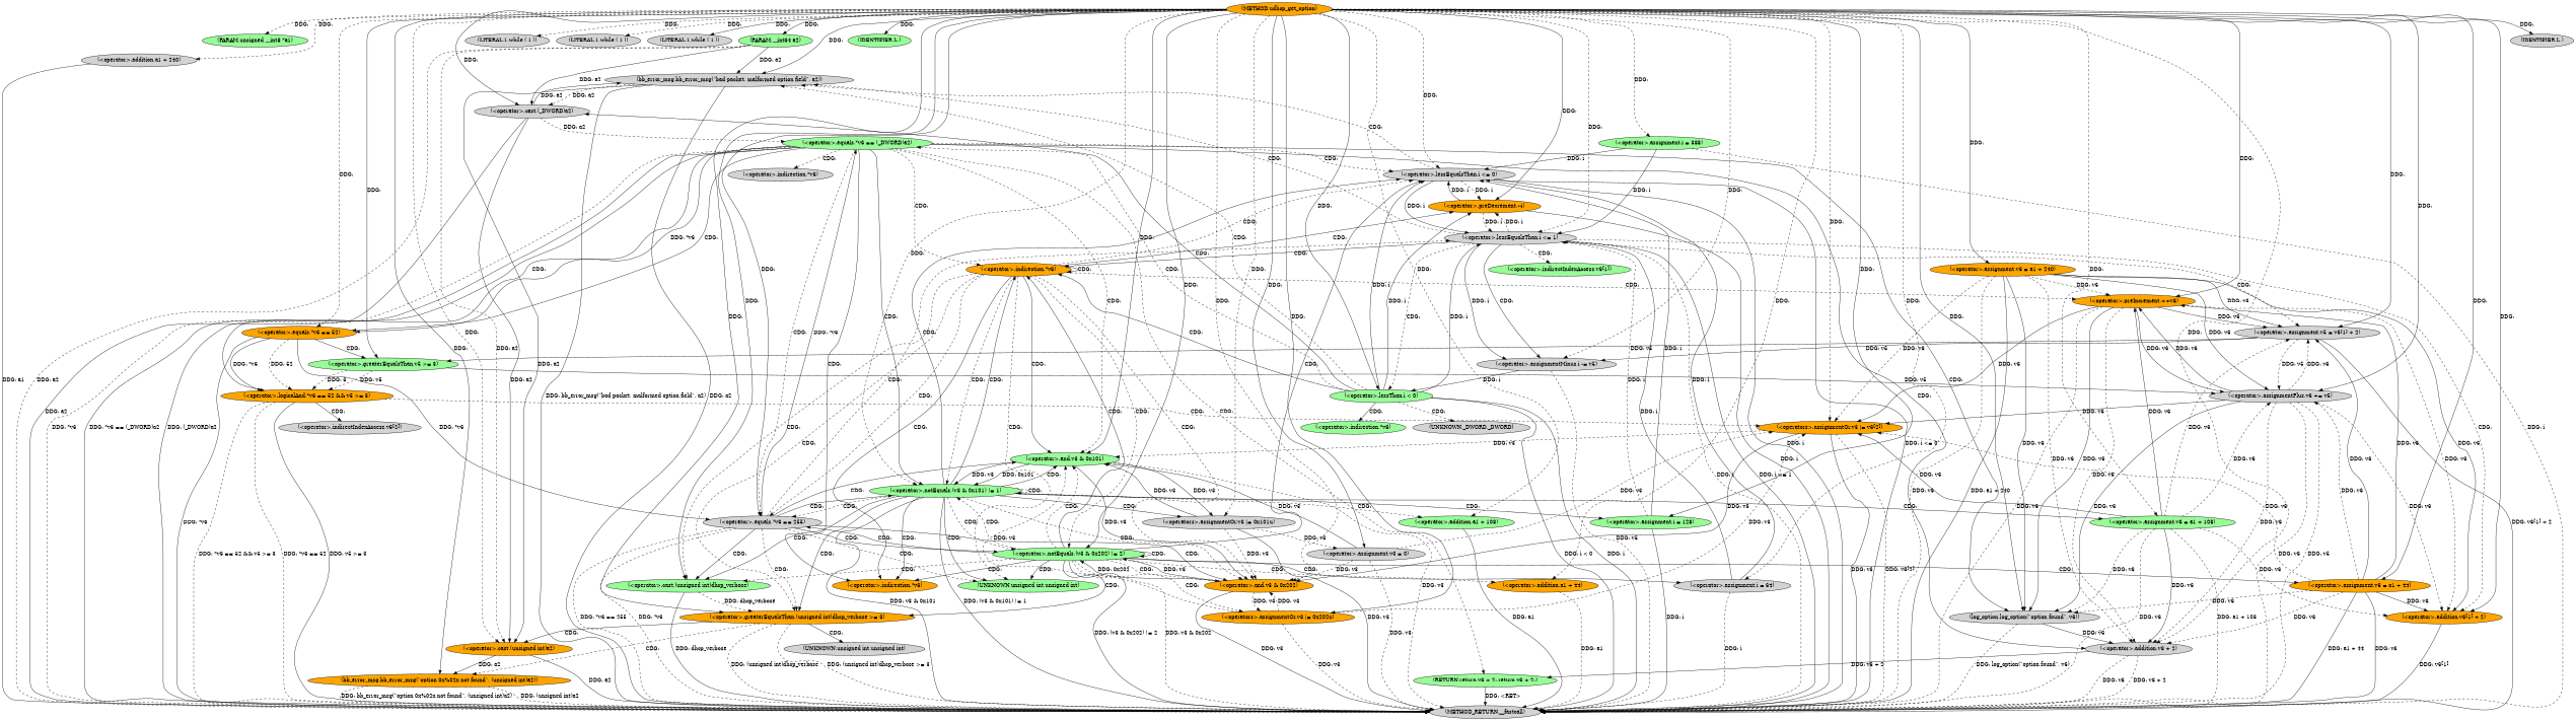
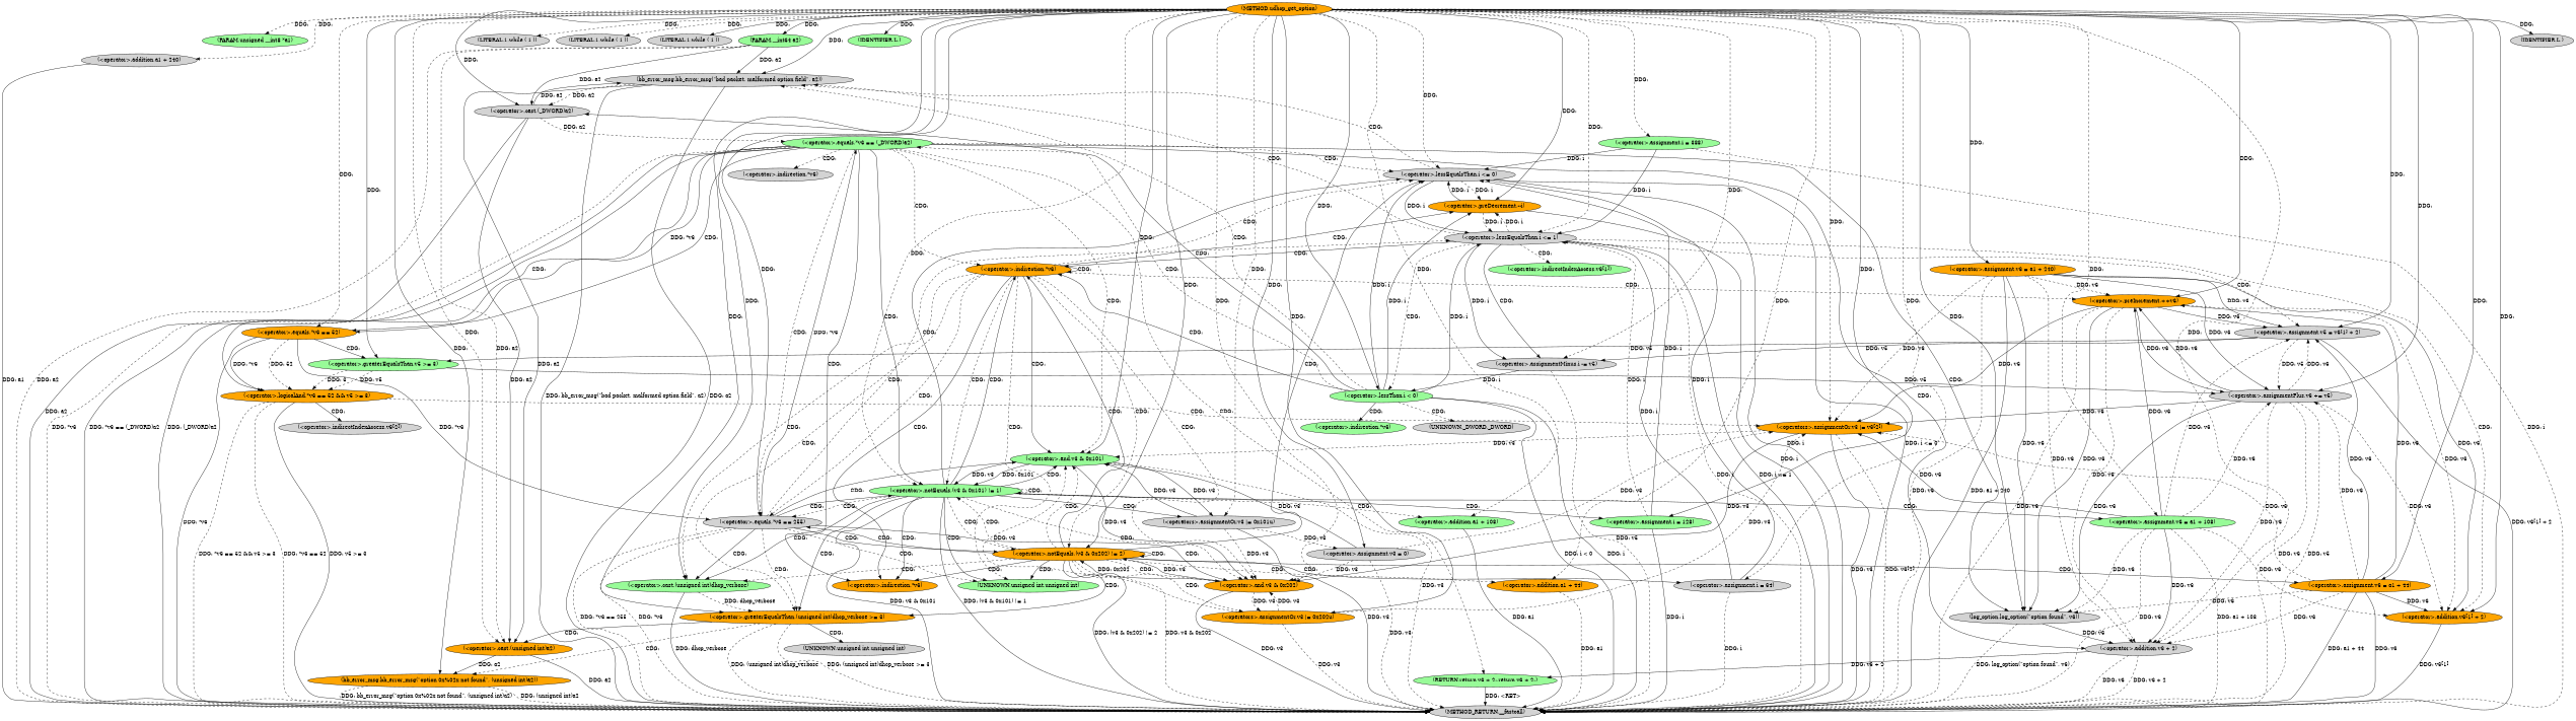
  digraph {
    node [fillcolor=lightgrey style=filled]
    edge [style=solid]
    n1 [fillcolor=orange label="(METHOD,udhcp_get_option)"]
    n2 [fillcolor=palegreen label="(PARAM,unsigned __int8 *a1)"]
    n3 [fillcolor=palegreen label="(PARAM,__int64 a2)"]
    n4 [label="(<operator>.assignment,v3 = 0)"]
    n5 [fillcolor=orange label="(<operator>.assignment,v6 = a1 + 240)"]
    n6 [label="(<operator>.addition,a1 + 240)"]
    n7 [fillcolor=palegreen label="(<operator>.assignment,i = 388)"]
    n8 [label="(<operator>.assignment,i = 64)"]
    n9 [label="(LITERAL,1,while ( 1 ))"]
    n10 [label="(LITERAL,1,while ( 1 ))"]
    n11 [label="(LITERAL,1,while ( 1 ))"]
    n12 [label="(<operator>.lessEqualsThan,i <= 0)"]
    n13 [label="(bb_error_msg,bb_error_msg(\"bad packet, malformed option field\", a2))"]
    n14 [fillcolor=palegreen label="(IDENTIFIER,L,)"]
    n15 [fillcolor=orange label="(<operator>.preDecrement,--i)"]
    n16 [fillcolor=orange label="(<operator>.preIncrement,++v6)"]
    n17 [label="(<operator>.equals,*v6 == 255)"]
    n18 [label="(<operator>.lessEqualsThan,i <= 1)"]
    n19 [label="(<operator>.assignment,v5 = v6[1] + 2)"]
    n20 [fillcolor=orange label="(<operator>.addition,v6[1] + 2)"]
    n21 [label="(<operator>.assignmentMinus,i -= v5)"]
    n22 [fillcolor=palegreen label="(<operator>.lessThan,i < 0)"]
    n23 [label="(<operator>.cast,(_DWORD)a2)"]
    n24 [label="(log_option,log_option(\"option found\", v6))"]
    n25 [label="(<operator>.addition,v6 + 2)"]
    n26 [fillcolor=orange label="(<operator>.equals,*v6 == 52)"]
    n27 [fillcolor=palegreen label="(<operator>.greaterEqualsThan,v5 >= 3)"]
    n28 [fillcolor=orange label="(<operators>.assignmentOr,v3 |= v6[2])"]
    n29 [label="(<operator>.assignmentPlus,v6 += v5)"]
    n30 [fillcolor=palegreen label="(<operator>.notEquals,(v3 & 0x101) != 1)"]
    n31 [fillcolor=palegreen label="(<operator>.and,v3 & 0x101)"]
    n32 [label="(<operators>.assignmentOr,v3 |= 0x101u)"]
    n33 [fillcolor=palegreen label="(<operator>.assignment,v6 = a1 + 108)"]
    n34 [fillcolor=palegreen label="(<operator>.addition,a1 + 108)"]
    n35 [fillcolor=palegreen label="(<operator>.assignment,i = 128)"]
-   n36 [fillcolor=palegreen label="(<operator>.notEquals,(v3 & 0x202) != 2)"]
+   n36 [fillcolor=orange label="(<operator>.notEquals,(v3 & 0x202) != 2)"]
    n37 [fillcolor=orange label="(<operator>.and,v3 & 0x202)"]
    n38 [fillcolor=orange label="(<operators>.assignmentOr,v3 |= 0x202u)"]
    n39 [fillcolor=orange label="(<operator>.assignment,v6 = a1 + 44)"]
    n40 [fillcolor=orange label="(<operator>.addition,a1 + 44)"]
    n41 [fillcolor=orange label="(<operator>.greaterEqualsThan,(unsigned int)dhcp_verbose >= 3)"]
    n42 [fillcolor=palegreen label="(<operator>.cast,(unsigned int)dhcp_verbose)"]
    n43 [fillcolor=orange label="(bb_error_msg,bb_error_msg(\"option 0x%02x not found\", (unsigned int)a2))"]
    n44 [fillcolor=orange label="(<operator>.cast,(unsigned int)a2)"]
    n45 [label="(IDENTIFIER,L,)"]
    n46 [label="(METHOD_RETURN,__fastcall)"]
    n47 [fillcolor=palegreen label="(<operator>.equals,*v6 == (_DWORD)a2)"]
    n48 [fillcolor=palegreen label="(UNKNOWN,unsigned int,unsigned int)"]
    n49 [fillcolor=orange label="(<operator>.indirection,*v6)"]
    n50 [fillcolor=palegreen label="(<operator>.indirectIndexAccess,v6[1])"]
    n51 [fillcolor=palegreen label="(<operator>.indirection,*v6)"]
    n52 [label="(UNKNOWN,_DWORD,_DWORD)"]
    n53 [fillcolor=palegreen label="(RETURN,return v6 + 2;,return v6 + 2;)"]
    n54 [fillcolor=orange label="(<operator>.logicalAnd,*v6 == 52 && v5 >= 3)"]
    n55 [fillcolor=orange label="(<operator>.indirection,*v6)"]
    n56 [label="(UNKNOWN,unsigned int,unsigned int)"]
    n57 [label="(<operator>.indirection,*v6)"]
    n58 [label="(<operator>.indirectIndexAccess,v6[2])"]
    n1 -> n2 [label="DDG: " style=dashed]
    n1 -> n3 [label="DDG: "]
    n1 -> n4 [label="DDG: "]
    n1 -> n5 [label="DDG: "]
    n1 -> n6 [label="DDG: " style=dashed]
    n1 -> n7 [label="DDG: " style=dashed]
    n1 -> n8 [label="DDG: " style=dashed]
    n1 -> n9 [label="DDG: " style=dashed]
    n1 -> n10 [label="DDG: " style=dashed]
    n1 -> n11 [label="DDG: "]
    n1 -> n12 [label="DDG: " style=dashed]
    n1 -> n13 [label="DDG: "]
    n1 -> n14 [label="DDG: "]
    n1 -> n15 [label="DDG: "]
    n1 -> n16 [label="DDG: "]
    n1 -> n17 [label="DDG: "]
    n1 -> n18 [label="DDG: " style=dashed]
    n1 -> n19 [label="DDG: "]
    n1 -> n20 [label="DDG: "]
    n1 -> n21 [label="DDG: " style=dashed]
    n1 -> n22 [label="DDG: "]
    n1 -> n23 [label="DDG: "]
    n1 -> n24 [label="DDG: "]
    n1 -> n25 [label="DDG: " style=dashed]
    n1 -> n26 [label="DDG: " style=dashed]
    n1 -> n27 [label="DDG: "]
    n1 -> n28 [label="DDG: " style=dashed]
    n1 -> n29 [label="DDG: "]
    n1 -> n30 [label="DDG: " style=dashed]
    n1 -> n31 [label="DDG: "]
    n1 -> n32 [label="DDG: " style=dashed]
    n1 -> n33 [label="DDG: " style=dashed]
    n1 -> n34 [label="DDG: " style=dashed]
    n1 -> n35 [label="DDG: "]
    n1 -> n36 [label="DDG: "]
    n1 -> n37 [label="DDG: " style=dashed]
    n1 -> n38 [label="DDG: "]
    n1 -> n39 [label="DDG: "]
    n1 -> n40 [label="DDG: " style=dashed]
    n1 -> n41 [label="DDG: "]
    n1 -> n42 [label="DDG: "]
    n1 -> n43 [label="DDG: "]
    n1 -> n44 [label="DDG: " style=dashed]
    n1 -> n45 [label="DDG: "]
    n3 -> n13 [label="DDG: a2"]
    n3 -> n23 [label="DDG: a2"]
    n3 -> n44 [label="DDG: a2" style=dashed]
    n3 -> n46 [label="DDG: a2" style=dashed]
    n4 -> n28 [label="DDG: v3" style=dashed]
    n4 -> n31 [label="DDG: v3"]
    n4 -> n37 [label="DDG: v3" style=dashed]
    n4 -> n46 [label="DDG: v3" style=dashed]
    n5 -> n16 [label="DDG: v6" style=dashed]
    n5 -> n19 [label="DDG: v6"]
    n5 -> n20 [label="DDG: v6"]
    n5 -> n24 [label="DDG: v6"]
    n5 -> n25 [label="DDG: v6" style=dashed]
    n5 -> n28 [label="DDG: v6" style=dashed]
    n5 -> n29 [label="DDG: v6"]
    n5 -> n46 [label="DDG: v6" style=dashed]
    n5 -> n46 [label="DDG: a1 + 240"]
    n6 -> n46 [label="DDG: a1"]
    n7 -> n12 [label="DDG: i"]
    n7 -> n18 [label="DDG: i"]
    n7 -> n46 [label="DDG: i" style=dashed]
    n8 -> n12 [label="DDG: i"]
    n8 -> n18 [label="DDG: i"]
    n8 -> n46 [label="DDG: i" style=dashed]
    n12 -> n13 [label="CDG: " style=dashed]
    n12 -> n15 [label="DDG: i" style=dashed]
    n12 -> n18 [label="DDG: i"]
    n12 -> n46 [label="DDG: i"]
    n12 -> n46 [label="DDG: i <= 0"]
    n13 -> n23 [label="DDG: a2" style=dashed]
    n13 -> n44 [label="DDG: a2"]
    n13 -> n46 [label="DDG: bb_error_msg(\"bad packet, malformed option field\", a2)"]
    n13 -> n46 [label="DDG: a2"]
    n15 -> n12 [label="DDG: i"]
    n15 -> n18 [label="DDG: i" style=dashed]
    n15 -> n46 [label="DDG: i"]
    n16 -> n19 [label="DDG: v6"]
    n16 -> n20 [label="DDG: v6" style=dashed]
    n16 -> n24 [label="DDG: v6"]
    n16 -> n25 [label="DDG: v6" style=dashed]
    n16 -> n28 [label="DDG: v6"]
    n16 -> n29 [label="DDG: v6"]
    n16 -> n46 [label="DDG: v6" style=dashed]
    n17 -> n18 [label="CDG: " style=dashed]
    n17 -> n30 [label="CDG: "]
    n17 -> n31 [label="CDG: "]
    n17 -> n36 [label="CDG: "]
    n17 -> n37 [label="CDG: "]
    n17 -> n41 [label="CDG: " style=dashed]
    n17 -> n42 [label="CDG: "]
    n17 -> n46 [label="DDG: *v6 == 255" style=dashed]
    n17 -> n46 [label="DDG: *v6" style=dashed]
    n17 -> n47 [label="DDG: *v6"]
    n17 -> n48 [label="CDG: " style=dashed]
    n18 -> n13 [label="CDG: " style=dashed]
    n18 -> n15 [label="DDG: i" style=dashed]
    n18 -> n19 [label="CDG: " style=dashed]
    n18 -> n20 [label="CDG: " style=dashed]
    n18 -> n21 [label="DDG: i"]
    n18 -> n21 [label="CDG: "]
    n18 -> n22 [label="CDG: " style=dashed]
    n18 -> n46 [label="DDG: i" style=dashed]
    n18 -> n46 [label="DDG: i <= 1"]
    n18 -> n49 [label="CDG: "]
    n18 -> n50 [label="CDG: " style=dashed]
    n19 -> n21 [label="DDG: v5"]
    n19 -> n27 [label="DDG: v5"]
    n19 -> n29 [label="DDG: v5" style=dashed]
    n19 -> n46 [label="DDG: v6[1] + 2"]
    n20 -> n46 [label="DDG: v6[1]"]
    n21 -> n22 [label="DDG: i"]
    n21 -> n46 [label="DDG: v5" style=dashed]
    n22 -> n12 [label="DDG: i"]
    n22 -> n13 [label="CDG: " style=dashed]
    n22 -> n15 [label="DDG: i"]
    n22 -> n18 [label="DDG: i"]
    n22 -> n23 [label="CDG: "]
    n22 -> n46 [label="DDG: i < 0"]
    n22 -> n46 [label="DDG: i"]
    n22 -> n47 [label="CDG: " style=dashed]
    n22 -> n49 [label="CDG: "]
    n22 -> n51 [label="CDG: "]
    n22 -> n52 [label="CDG: " style=dashed]
    n23 -> n13 [label="DDG: a2"]
    n23 -> n44 [label="DDG: a2"]
    n23 -> n46 [label="DDG: a2"]
    n23 -> n47 [label="DDG: a2" style=dashed]
    n24 -> n25 [label="DDG: v6"]
    n24 -> n46 [label="DDG: log_option(\"option found\", v6)" style=dashed]
    n25 -> n46 [label="DDG: v6" style=dashed]
    n25 -> n46 [label="DDG: v6 + 2" style=dashed]
    n25 -> n53 [label="DDG: v6 + 2"]
    n26 -> n17 [label="DDG: *v6"]
    n26 -> n27 [label="CDG: "]
    n26 -> n46 [label="DDG: *v6"]
    n26 -> n54 [label="DDG: *v6"]
    n26 -> n54 [label="DDG: 52" style=dashed]
    n27 -> n29 [label="DDG: v5"]
    n27 -> n54 [label="DDG: v5" style=dashed]
    n27 -> n54 [label="DDG: 3" style=dashed]
    n28 -> n31 [label="DDG: v3" style=dashed]
    n28 -> n37 [label="DDG: v3"]
    n28 -> n46 [label="DDG: v3"]
    n28 -> n46 [label="DDG: v6[2]" style=dashed]
    n29 -> n16 [label="DDG: v6"]
    n29 -> n19 [label="DDG: v6" style=dashed]
    n29 -> n20 [label="DDG: v6" style=dashed]
    n29 -> n24 [label="DDG: v6"]
    n29 -> n25 [label="DDG: v6" style=dashed]
    n29 -> n28 [label="DDG: v6"]
    n29 -> n46 [label="DDG: v6" style=dashed]
    n29 -> n46 [label="DDG: v5" style=dashed]
    n30 -> n12 [label="CDG: "]
    n30 -> n17 [label="CDG: " style=dashed]
    n30 -> n30 [label="CDG: " style=dashed]
    n30 -> n31 [label="CDG: "]
    n30 -> n32 [label="CDG: "]
    n30 -> n33 [label="CDG: "]
    n30 -> n34 [label="CDG: " style=dashed]
    n30 -> n35 [label="CDG: "]
    n30 -> n36 [label="CDG: " style=dashed]
    n30 -> n37 [label="CDG: " style=dashed]
    n30 -> n41 [label="CDG: "]
    n30 -> n42 [label="CDG: "]
    n30 -> n46 [label="DDG: v3 & 0x101"]
    n30 -> n46 [label="DDG: (v3 & 0x101) != 1"]
    n30 -> n48 [label="CDG: "]
    n30 -> n49 [label="CDG: "]
    n30 -> n55 [label="CDG: "]
    n31 -> n30 [label="DDG: v3"]
    n31 -> n30 [label="DDG: 0x101"]
    n31 -> n32 [label="DDG: v3"]
    n31 -> n37 [label="DDG: v3"]
    n31 -> n46 [label="DDG: v3" style=dashed]
    n32 -> n4 [label="DDG: v3" style=dashed]
    n32 -> n31 [label="DDG: v3"]
    n32 -> n37 [label="DDG: v3" style=dashed]
    n32 -> n46 [label="DDG: v3"]
    n33 -> n16 [label="DDG: v6"]
    n33 -> n19 [label="DDG: v6" style=dashed]
    n33 -> n20 [label="DDG: v6" style=dashed]
    n33 -> n24 [label="DDG: v6" style=dashed]
    n33 -> n25 [label="DDG: v6"]
    n33 -> n28 [label="DDG: v6"]
    n33 -> n29 [label="DDG: v6" style=dashed]
    n33 -> n46 [label="DDG: a1 + 108" style=dashed]
    n33 -> n46 [label="DDG: v6" style=dashed]
    n34 -> n46 [label="DDG: a1"]
    n35 -> n12 [label="DDG: i"]
    n35 -> n18 [label="DDG: i" style=dashed]
    n35 -> n46 [label="DDG: i"]
    n36 -> n8 [label="CDG: "]
    n36 -> n12 [label="CDG: "]
    n36 -> n17 [label="CDG: "]
    n36 -> n30 [label="CDG: " style=dashed]
    n36 -> n31 [label="CDG: " style=dashed]
    n36 -> n36 [label="CDG: "]
    n36 -> n37 [label="CDG: " style=dashed]
    n36 -> n38 [label="CDG: " style=dashed]
    n36 -> n39 [label="CDG: "]
    n36 -> n40 [label="CDG: " style=dashed]
    n36 -> n41 [label="CDG: "]
    n36 -> n42 [label="CDG: " style=dashed]
    n36 -> n46 [label="DDG: (v3 & 0x202) != 2"]
    n36 -> n46 [label="DDG: v3 & 0x202" style=dashed]
    n36 -> n48 [label="CDG: "]
    n36 -> n49 [label="CDG: "]
    n36 -> n55 [label="CDG: "]
    n37 -> n36 [label="DDG: v3"]
    n37 -> n36 [label="DDG: 0x202"]
    n37 -> n38 [label="DDG: v3" style=dashed]
    n37 -> n46 [label="DDG: v3"]
    n38 -> n28 [label="DDG: v3" style=dashed]
    n38 -> n31 [label="DDG: v3" style=dashed]
    n38 -> n37 [label="DDG: v3" style=dashed]
    n38 -> n46 [label="DDG: v3" style=dashed]
    n39 -> n16 [label="DDG: v6"]
    n39 -> n19 [label="DDG: v6"]
    n39 -> n20 [label="DDG: v6"]
    n39 -> n24 [label="DDG: v6" style=dashed]
    n39 -> n25 [label="DDG: v6" style=dashed]
    n39 -> n28 [label="DDG: v6" style=dashed]
    n39 -> n29 [label="DDG: v6" style=dashed]
    n39 -> n46 [label="DDG: v6"]
    n39 -> n46 [label="DDG: a1 + 44"]
    n40 -> n46 [label="DDG: a1" style=dashed]
    n41 -> n43 [label="CDG: " style=dashed]
    n41 -> n44 [label="CDG: "]
    n41 -> n46 [label="DDG: (unsigned int)dhcp_verbose" style=dashed]
    n41 -> n46 [label="DDG: (unsigned int)dhcp_verbose >= 3" style=dashed]
    n41 -> n56 [label="CDG: "]
    n42 -> n41 [label="DDG: dhcp_verbose" style=dashed]
    n42 -> n46 [label="DDG: dhcp_verbose"]
    n43 -> n46 [label="DDG: bb_error_msg(\"option 0x%02x not found\", (unsigned int)a2)" style=dashed]
    n43 -> n46 [label="DDG: (unsigned int)a2" style=dashed]
    n44 -> n43 [label="DDG: a2"]
    n44 -> n46 [label="DDG: a2"]
    n47 -> n12 [label="CDG: " style=dashed]
    n47 -> n17 [label="CDG: " style=dashed]
    n47 -> n24 [label="CDG: "]
    n47 -> n25 [label="CDG: "]
    n47 -> n26 [label="DDG: *v6"]
    n47 -> n26 [label="CDG: "]
    n47 -> n30 [label="CDG: "]
    n47 -> n31 [label="CDG: " style=dashed]
    n47 -> n46 [label="DDG: *v6" style=dashed]
    n47 -> n46 [label="DDG: *v6 == (_DWORD)a2"]
    n47 -> n46 [label="DDG: (_DWORD)a2"]
    n47 -> n49 [label="CDG: " style=dashed]
    n47 -> n53 [label="CDG: " style=dashed]
    n47 -> n54 [label="CDG: "]
    n47 -> n55 [label="CDG: "]
    n47 -> n57 [label="CDG: " style=dashed]
    n49 -> n12 [label="CDG: " style=dashed]
    n49 -> n15 [label="CDG: "]
    n49 -> n16 [label="CDG: " style=dashed]
    n49 -> n17 [label="CDG: " style=dashed]
    n49 -> n30 [label="CDG: " style=dashed]
    n49 -> n31 [label="CDG: "]
    n49 -> n36 [label="CDG: " style=dashed]
    n49 -> n37 [label="CDG: " style=dashed]
    n49 -> n41 [label="CDG: " style=dashed]
    n49 -> n42 [label="CDG: " style=dashed]
    n49 -> n48 [label="CDG: " style=dashed]
    n49 -> n49 [label="CDG: "]
    n49 -> n55 [label="CDG: "]
    n53 -> n46 [label="DDG: <RET>"]
    n54 -> n28 [label="CDG: " style=dashed]
    n54 -> n46 [label="DDG: *v6 == 52 && v5 >= 3" style=dashed]
    n54 -> n46 [label="DDG: *v6 == 52" style=dashed]
    n54 -> n46 [label="DDG: v5 >= 3"]
    n54 -> n58 [label="CDG: "]
  }
